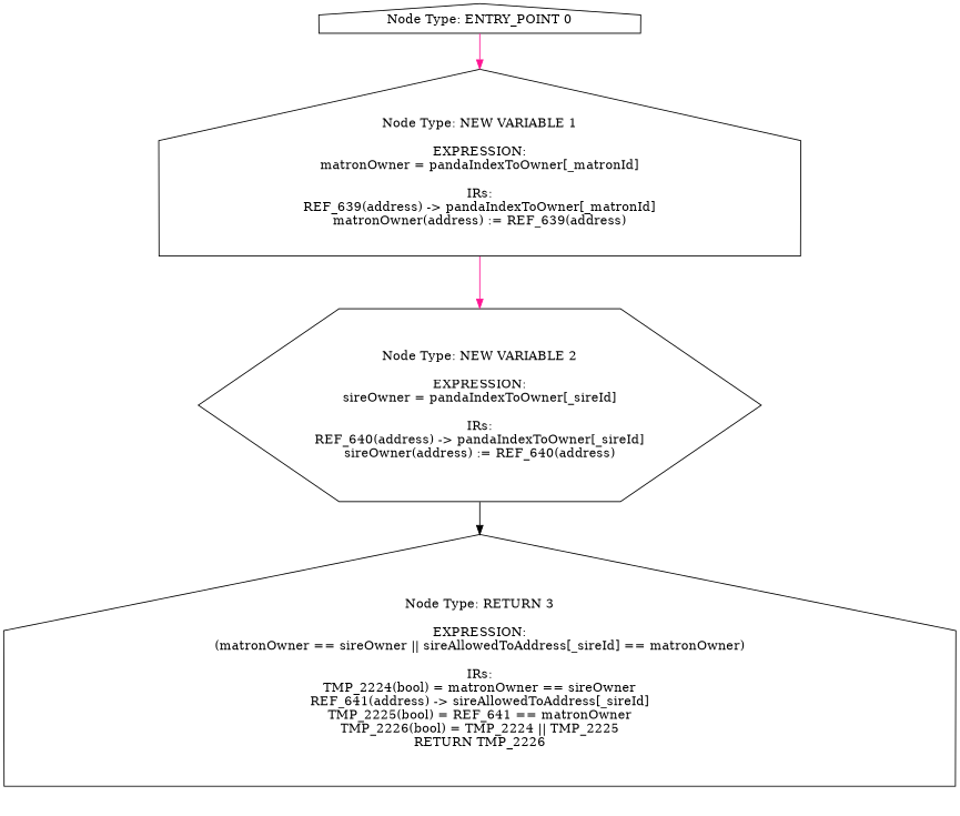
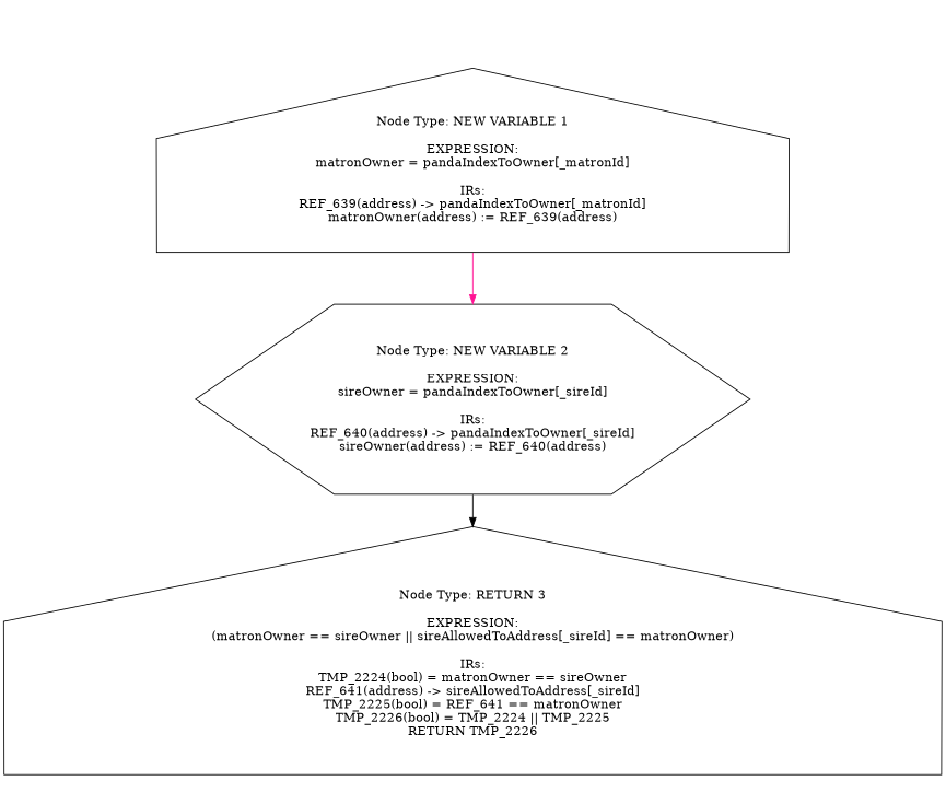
  digraph {
    node [shape=house]
    edge [color=deeppink]
-   n1 [label="Node Type: ENTRY_POINT 0\n"]
    n2 [label="Node Type: NEW VARIABLE 1\n\nEXPRESSION:\nmatronOwner = pandaIndexToOwner[_matronId]\n\nIRs:\nREF_639(address) -> pandaIndexToOwner[_matronId]\nmatronOwner(address) := REF_639(address)"]
    n3 [label="Node Type: NEW VARIABLE 2\n\nEXPRESSION:\nsireOwner = pandaIndexToOwner[_sireId]\n\nIRs:\nREF_640(address) -> pandaIndexToOwner[_sireId]\nsireOwner(address) := REF_640(address)" shape=hexagon]
    n4 [label="Node Type: RETURN 3\n\nEXPRESSION:\n(matronOwner == sireOwner || sireAllowedToAddress[_sireId] == matronOwner)\n\nIRs:\nTMP_2224(bool) = matronOwner == sireOwner\nREF_641(address) -> sireAllowedToAddress[_sireId]\nTMP_2225(bool) = REF_641 == matronOwner\nTMP_2226(bool) = TMP_2224 || TMP_2225\nRETURN TMP_2226"]
-   n1 -> n2
    n2 -> n3
    n3 -> n4 [color=black]
  }
